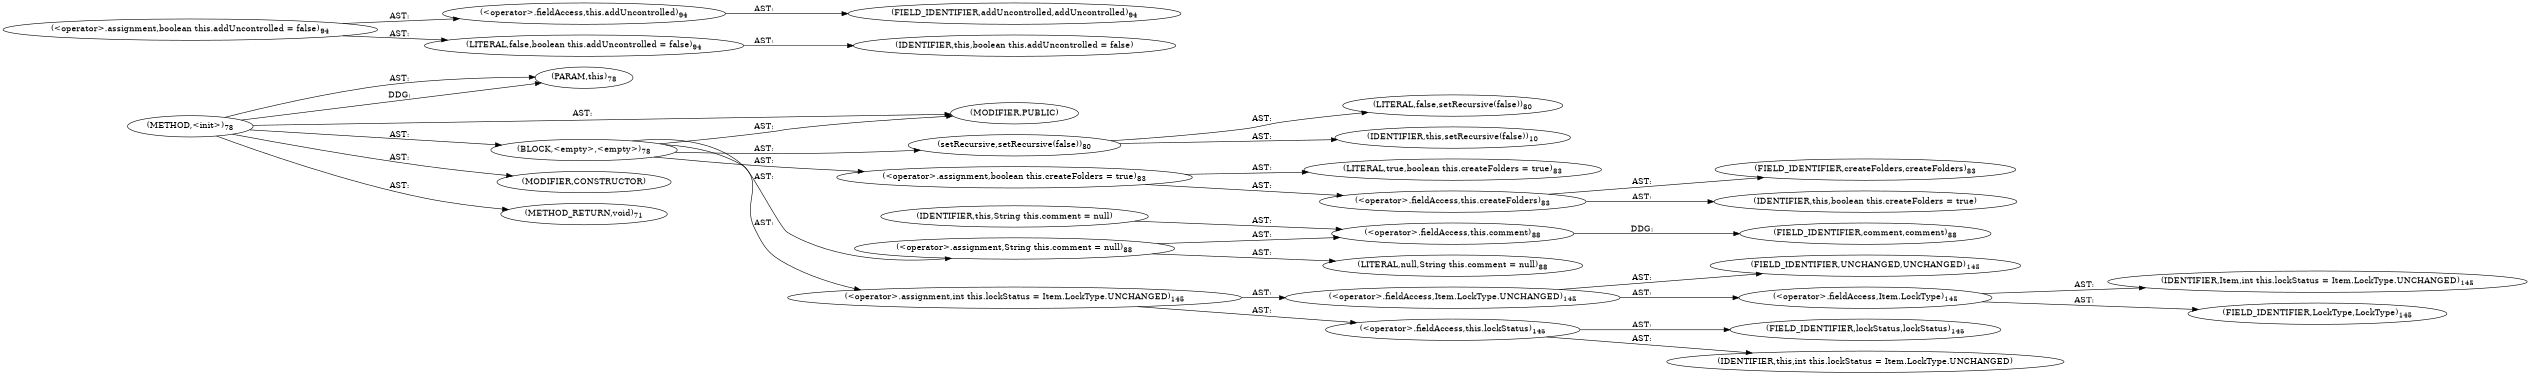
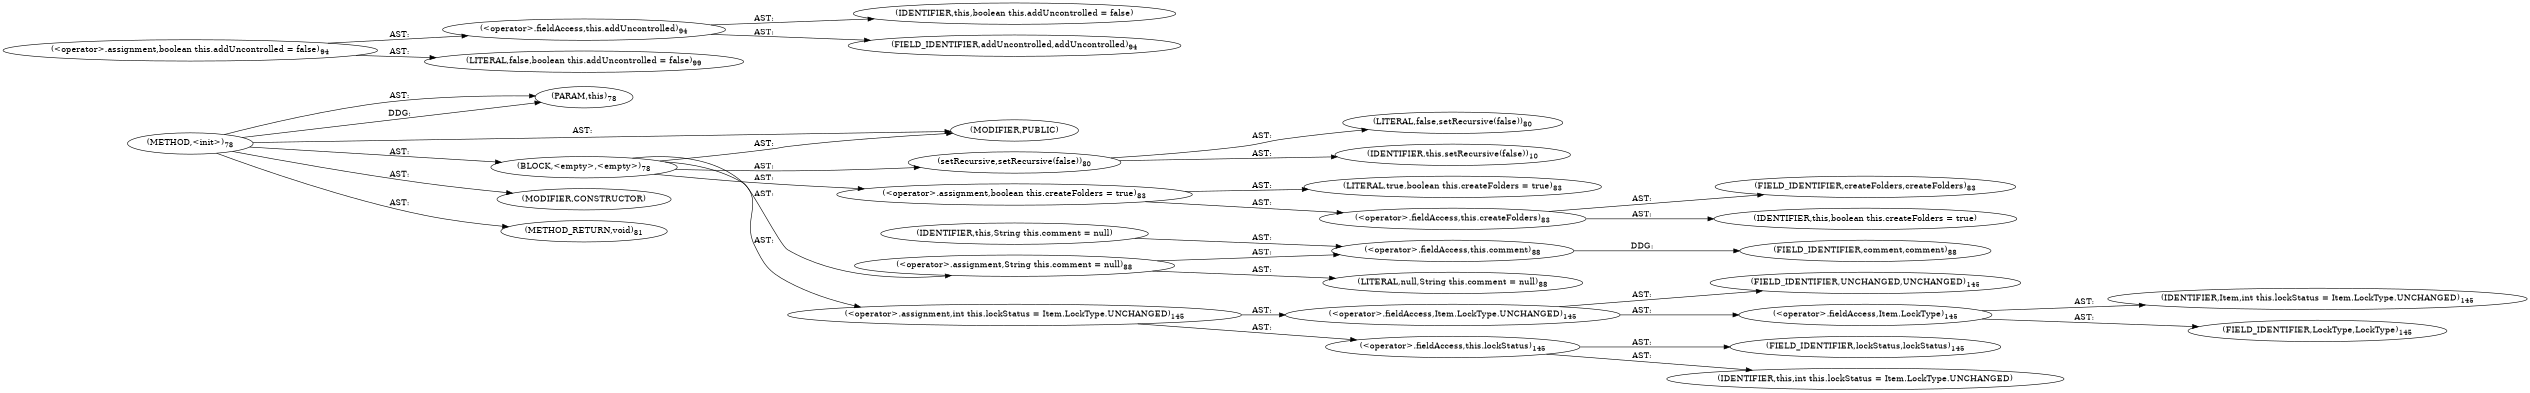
  digraph {
    rankdir=LR
    n1 [label=<(METHOD,&lt;init&gt;)<SUB>78</SUB>>]
    n2 [label=<(PARAM,this)<SUB>78</SUB>>]
    n3 [label=<(BLOCK,&lt;empty&gt;,&lt;empty&gt;)<SUB>78</SUB>>]
    n4 [label=<(MODIFIER,CONSTRUCTOR)>]
    n5 [label=<(MODIFIER,PUBLIC)>]
-   n6 [label=<(METHOD_RETURN,void)<SUB>71</SUB>>]
+   n6 [label=<(METHOD_RETURN,void)<SUB>81</SUB>>]
    n7 [label=<(&lt;operator&gt;.assignment,boolean this.createFolders = true)<SUB>83</SUB>>]
    n8 [label=<(&lt;operator&gt;.assignment,String this.comment = null)<SUB>88</SUB>>]
    n9 [label=<(&lt;operator&gt;.assignment,int this.lockStatus = Item.LockType.UNCHANGED)<SUB>145</SUB>>]
    n10 [label=<(setRecursive,setRecursive(false))<SUB>80</SUB>>]
    n11 [label=<(&lt;operator&gt;.fieldAccess,this.createFolders)<SUB>83</SUB>>]
    n12 [label=<(LITERAL,true,boolean this.createFolders = true)<SUB>83</SUB>>]
    n13 [label=<(&lt;operator&gt;.fieldAccess,this.comment)<SUB>88</SUB>>]
    n14 [label=<(LITERAL,null,String this.comment = null)<SUB>88</SUB>>]
    n15 [label=<(&lt;operator&gt;.assignment,boolean this.addUncontrolled = false)<SUB>94</SUB>>]
    n16 [label=<(&lt;operator&gt;.fieldAccess,this.addUncontrolled)<SUB>94</SUB>>]
-   n17 [label=<(LITERAL,false,boolean this.addUncontrolled = false)<SUB>94</SUB>>]
+   n17 [label=<(LITERAL,false,boolean this.addUncontrolled = false)<SUB>99</SUB>>]
    n18 [label=<(&lt;operator&gt;.fieldAccess,this.lockStatus)<SUB>145</SUB>>]
    n19 [label=<(&lt;operator&gt;.fieldAccess,Item.LockType.UNCHANGED)<SUB>145</SUB>>]
    n20 [label=<(IDENTIFIER,this,setRecursive(false))<SUB>10</SUB>>]
    n21 [label=<(LITERAL,false,setRecursive(false))<SUB>80</SUB>>]
    n22 [label=<(IDENTIFIER,this,boolean this.createFolders = true)>]
    n23 [label=<(FIELD_IDENTIFIER,createFolders,createFolders)<SUB>83</SUB>>]
    n24 [label=<(FIELD_IDENTIFIER,comment,comment)<SUB>88</SUB>>]
    n25 [label=<(IDENTIFIER,this,String this.comment = null)>]
    n26 [label=<(IDENTIFIER,this,boolean this.addUncontrolled = false)>]
    n27 [label=<(FIELD_IDENTIFIER,addUncontrolled,addUncontrolled)<SUB>94</SUB>>]
    n28 [label=<(IDENTIFIER,this,int this.lockStatus = Item.LockType.UNCHANGED)>]
    n29 [label=<(FIELD_IDENTIFIER,lockStatus,lockStatus)<SUB>145</SUB>>]
    n30 [label=<(&lt;operator&gt;.fieldAccess,Item.LockType)<SUB>145</SUB>>]
    n31 [label=<(FIELD_IDENTIFIER,UNCHANGED,UNCHANGED)<SUB>145</SUB>>]
    n32 [label=<(IDENTIFIER,Item,int this.lockStatus = Item.LockType.UNCHANGED)<SUB>145</SUB>>]
    n33 [label=<(FIELD_IDENTIFIER,LockType,LockType)<SUB>145</SUB>>]
    n1 -> n2 [label="AST: "]
    n1 -> n2 [label="DDG: "]
    n1 -> n3 [label="AST: "]
    n1 -> n4 [label="AST: "]
    n1 -> n5 [label="AST: "]
    n1 -> n6 [label="AST: "]
    n3 -> n5 [label="AST: "]
    n3 -> n7 [label="AST: "]
    n3 -> n8 [label="AST: "]
    n3 -> n9 [label="AST: "]
    n3 -> n10 [label="AST: "]
    n7 -> n11 [label="AST: "]
    n7 -> n12 [label="AST: "]
    n8 -> n13 [label="AST: "]
    n8 -> n14 [label="AST: "]
    n9 -> n18 [label="AST: "]
    n9 -> n19 [label="AST: "]
    n10 -> n20 [label="AST: "]
    n10 -> n21 [label="AST: "]
    n11 -> n22 [label="AST: "]
    n11 -> n23 [label="AST: "]
    n13 -> n24 [label="DDG: "]
    n15 -> n16 [label="AST: "]
    n15 -> n17 [label="AST: "]
-   n17 -> n26 [label="AST: "]
+   n16 -> n26 [label="AST: "]
    n16 -> n27 [label="AST: "]
    n18 -> n28 [label="AST: "]
    n18 -> n29 [label="AST: "]
    n19 -> n30 [label="AST: "]
    n19 -> n31 [label="AST: "]
    n25 -> n13 [label="AST: "]
    n30 -> n32 [label="AST: "]
    n30 -> n33 [label="AST: "]
  }
